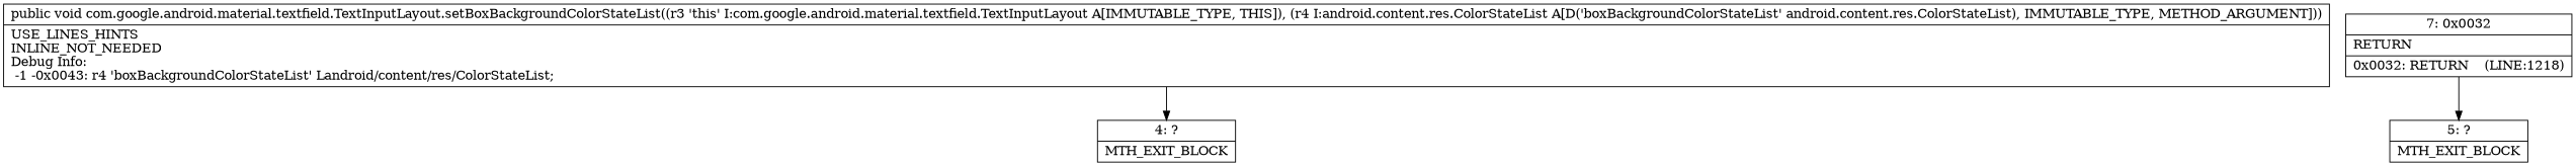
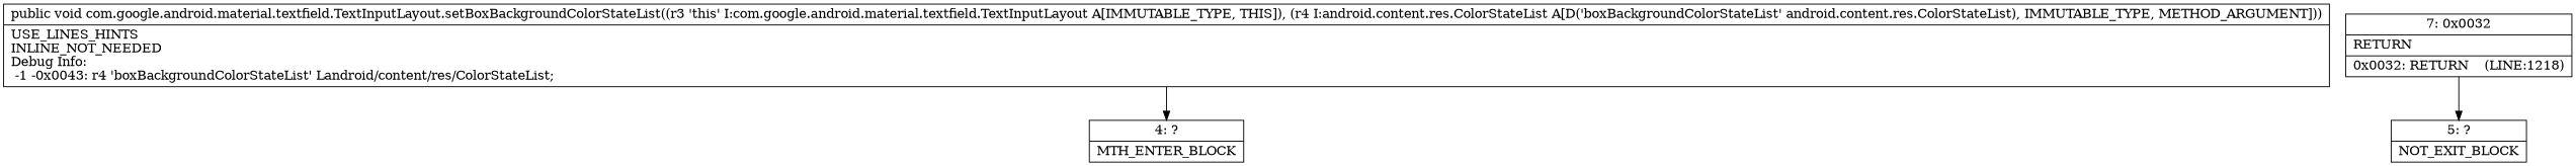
  digraph {
    node [shape=record]
-   n1 [label="{4\:\ ?|MTH_EXIT_BLOCK\l}"]
+   n1 [label="{4\:\ ?|MTH_ENTER_BLOCK\l}"]
    n2 [label="{7\:\ 0x0032|RETURN\l|0x0032: RETURN    (LINE:1218)\l}"]
-   n3 [label="{5\:\ ?|MTH_EXIT_BLOCK\l}"]
+   n3 [label="{5\:\ ?|NOT_EXIT_BLOCK\l}"]
    n4 [label="{public void com.google.android.material.textfield.TextInputLayout.setBoxBackgroundColorStateList((r3 'this' I:com.google.android.material.textfield.TextInputLayout A[IMMUTABLE_TYPE, THIS]), (r4 I:android.content.res.ColorStateList A[D('boxBackgroundColorStateList' android.content.res.ColorStateList), IMMUTABLE_TYPE, METHOD_ARGUMENT]))  | USE_LINES_HINTS\lINLINE_NOT_NEEDED\lDebug Info:\l  \-1 \-0x0043: r4 'boxBackgroundColorStateList' Landroid\/content\/res\/ColorStateList;\l}"]
    n2 -> n3
    n4 -> n1
  }
